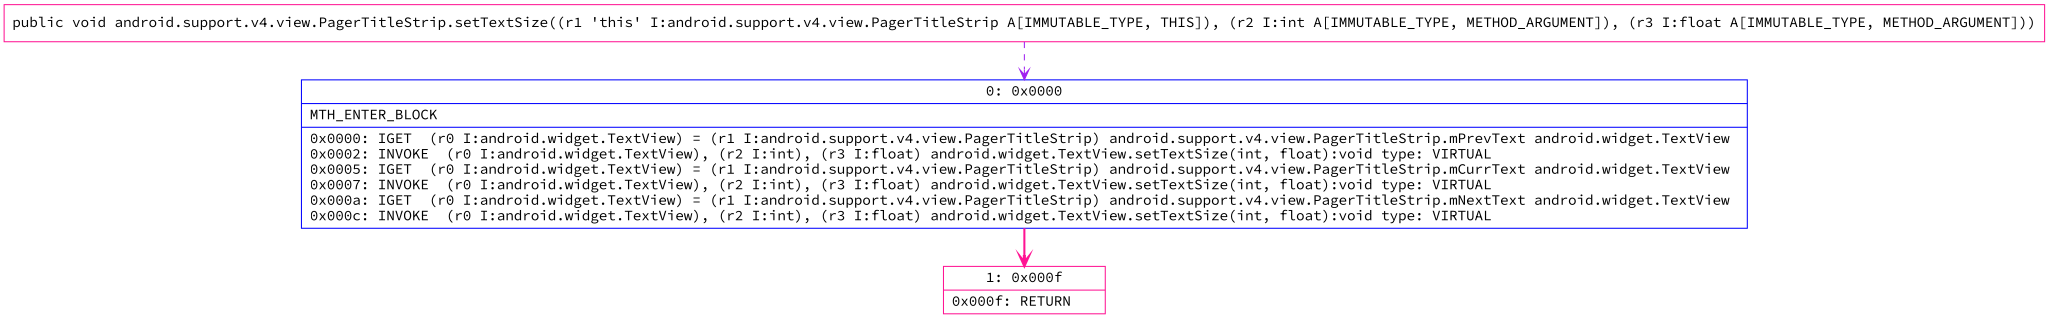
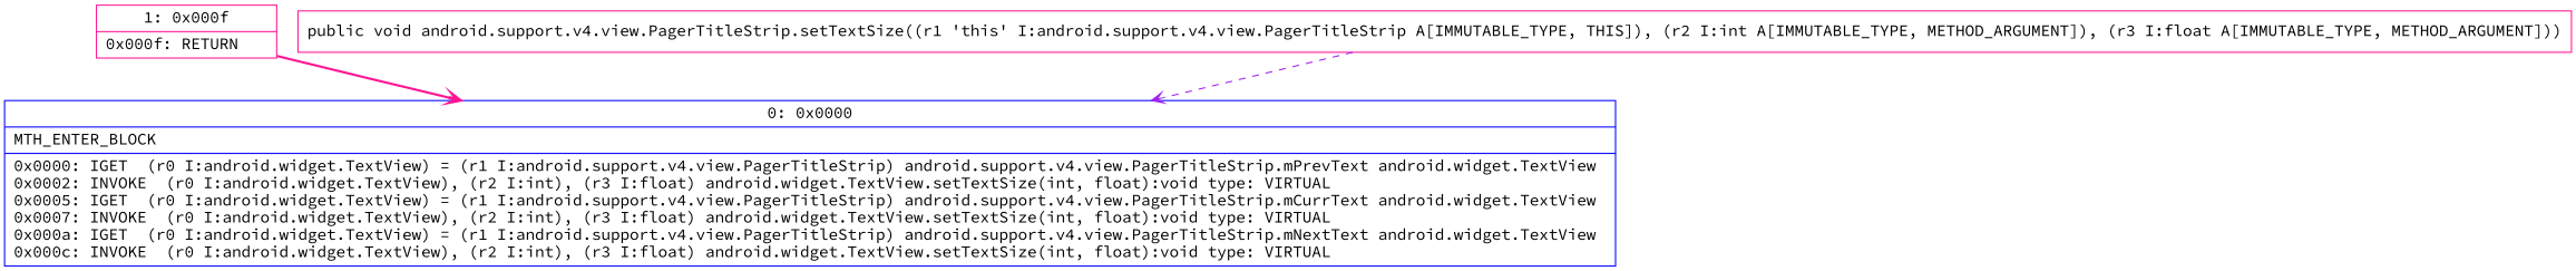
  digraph {
    fontname="Source Code Pro"
    node [shape=record color=deeppink fontname="Source Code Pro"]
    edge [arrowhead=vee fontname="Source Code Pro"]
    n1 [label="{0\:\ 0x0000|MTH_ENTER_BLOCK\l|0x0000: IGET  (r0 I:android.widget.TextView) = (r1 I:android.support.v4.view.PagerTitleStrip) android.support.v4.view.PagerTitleStrip.mPrevText android.widget.TextView \l0x0002: INVOKE  (r0 I:android.widget.TextView), (r2 I:int), (r3 I:float) android.widget.TextView.setTextSize(int, float):void type: VIRTUAL \l0x0005: IGET  (r0 I:android.widget.TextView) = (r1 I:android.support.v4.view.PagerTitleStrip) android.support.v4.view.PagerTitleStrip.mCurrText android.widget.TextView \l0x0007: INVOKE  (r0 I:android.widget.TextView), (r2 I:int), (r3 I:float) android.widget.TextView.setTextSize(int, float):void type: VIRTUAL \l0x000a: IGET  (r0 I:android.widget.TextView) = (r1 I:android.support.v4.view.PagerTitleStrip) android.support.v4.view.PagerTitleStrip.mNextText android.widget.TextView \l0x000c: INVOKE  (r0 I:android.widget.TextView), (r2 I:int), (r3 I:float) android.widget.TextView.setTextSize(int, float):void type: VIRTUAL \l}" color=blue]
    n2 [label="{1\:\ 0x000f|0x000f: RETURN   \l}"]
    n3 [label="{public void android.support.v4.view.PagerTitleStrip.setTextSize((r1 'this' I:android.support.v4.view.PagerTitleStrip A[IMMUTABLE_TYPE, THIS]), (r2 I:int A[IMMUTABLE_TYPE, METHOD_ARGUMENT]), (r3 I:float A[IMMUTABLE_TYPE, METHOD_ARGUMENT])) }"]
-   n1 -> n2 [color=deeppink style=bold]
+   n2 -> n1 [color=deeppink style=bold]
    n3 -> n1 [color=purple style=dashed]
  }
